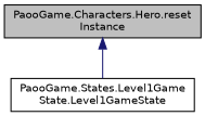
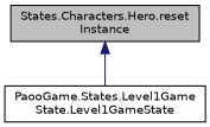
  digraph {
    rankdir=TB
    node [color=black fontname=Helvetica fontsize=10 shape=record style=filled]
-   n1 [fillcolor=grey75 fontcolor=black height=0.2 label="PaooGame.Characters.Hero.reset\lInstance" width=0.4]
+   n1 [fillcolor=grey75 fontcolor=black height=0.2 label="States.Characters.Hero.reset\lInstance" width=0.4]
    n2 [fillcolor=white height=0.2 label="PaooGame.States.Level1Game\lState.Level1GameState" width=0.4]
    n1 -> n2 [color=midnightblue dir=back fontname=Helvetica fontsize=10 labelfontname=Helvetica labelfontsize=10 style=solid]
  }
